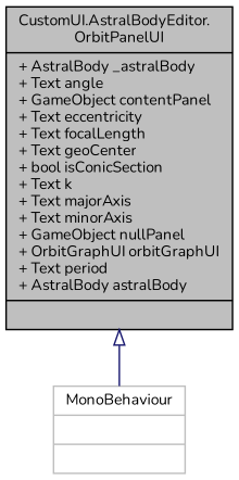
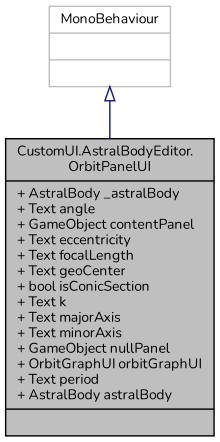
  digraph {
    fontname=Nunito
    node [fontname=Nunito fontsize=10 shape=record style=filled]
    n1 [color=black fillcolor=grey75 fontcolor=black height=0.2 label="{CustomUI.AstralBodyEditor.\lOrbitPanelUI\n|+ AstralBody _astralBody\l+ Text angle\l+ GameObject contentPanel\l+ Text eccentricity\l+ Text focalLength\l+ Text geoCenter\l+ bool isConicSection\l+ Text k\l+ Text majorAxis\l+ Text minorAxis\l+ GameObject nullPanel\l+ OrbitGraphUI orbitGraphUI\l+ Text period\l+ AstralBody astralBody\l|}" width=0.4]
    n2 [color=grey75 fillcolor=white height=0.2 label="{MonoBehaviour\n||}" width=0.4]
-   n1 -> n2 [arrowtail=onormal color=midnightblue dir=back fontname=Nunito fontsize=10 labelfontname=Helvetica labelfontsize=10 style=solid]
+   n2 -> n1 [arrowtail=onormal color=midnightblue dir=back fontname=Nunito fontsize=10 labelfontname=Helvetica labelfontsize=10 style=solid]
  }
